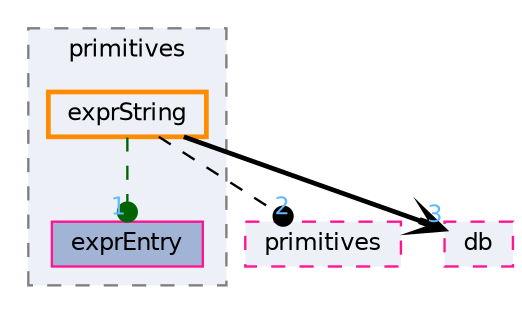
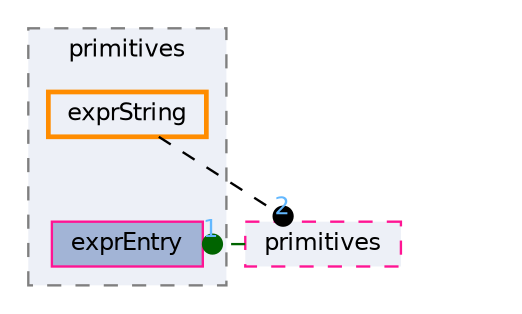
  digraph {
    compound=true
    node [color=deeppink fillcolor="#edf0f7" fontname=Helvetica fontsize=10 shape=box style="filled,dashed"]
    edge [arrowhead=dot color=black fontcolor=steelblue1 fontname=Helvetica fontsize=10 labeldistance=1.5 labelfontname=Helvetica labelfontsize=10 style=dashed]
    n1 [fillcolor="#a2b4d6" height=0.2 label=exprEntry style=filled width=0.4]
    n2 [color=darkorange height=0.2 label=exprString style="filled,bold" width=0.4]
    n3 [height=0.2 label=primitives width=0.4]
-   n4 [height=0.2 label=db width=0.4]
    subgraph cluster_1 {
      bgcolor="#edf0f7"
      fontname=Helvetica
      fontsize=10
      label=primitives
      pencolor=grey50
      style="filled,dashed"
      n1
      n2
    }
-   n2 -> n1 [color=darkgreen headlabel=1]
+   n3 -> n1 [color=darkgreen headlabel=1]
    n2 -> n3 [headlabel=2]
-   n2 -> n4 [arrowhead=vee headlabel=3 style=bold]
  }
